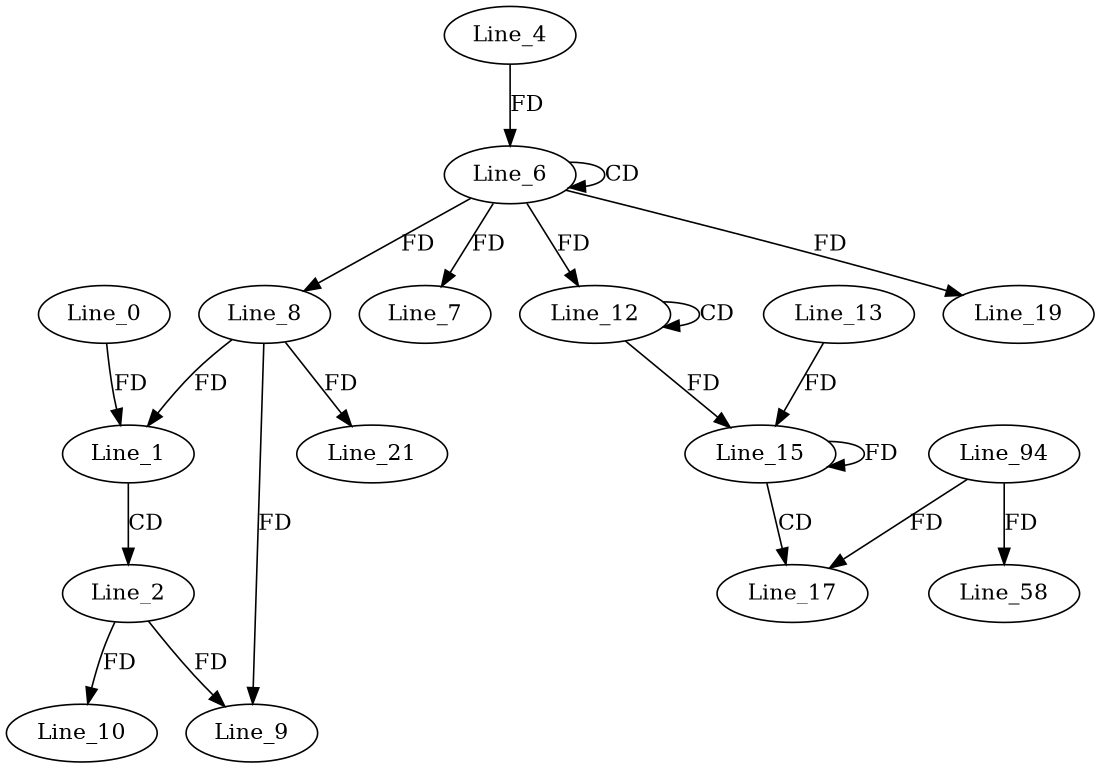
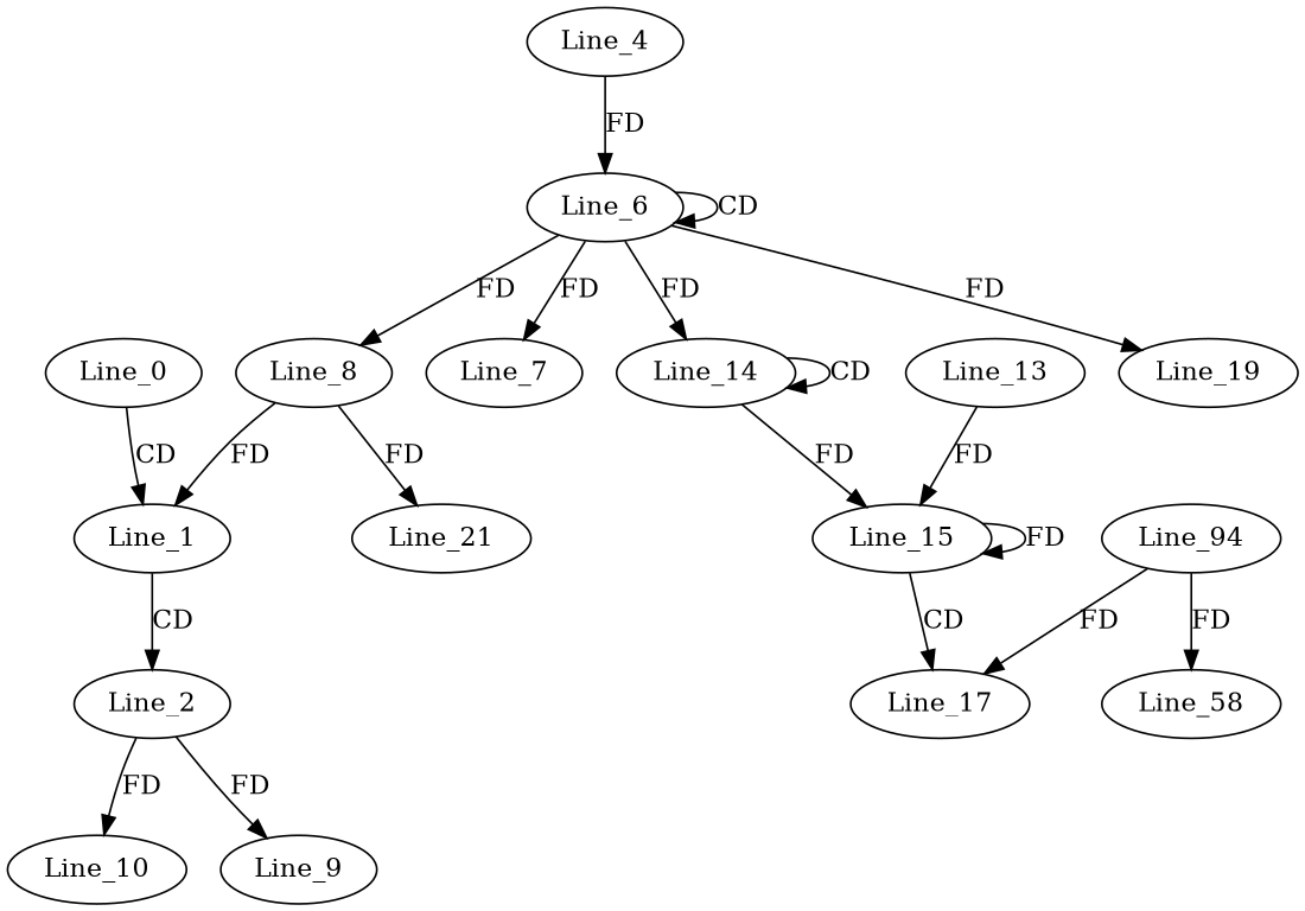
  digraph {
    Line_0
    Line_1
    Line_2
    Line_9
    Line_10
    Line_6
    Line_7
    Line_8
-   Line_12
+   Line_12 [label=Line_14]
    Line_19
    n11 [label=Line_21]
    Line_15
    Line_4
    n14 [label=Line_17]
    Line_13
    n16 [label=Line_94]
    n17 [label=Line_58]
-   Line_0 -> Line_1 [label=FD]
+   Line_0 -> Line_1 [label=CD]
    Line_1 -> Line_2 [label=CD]
    Line_2 -> Line_9 [label=FD]
    Line_2 -> Line_10 [label=FD]
    Line_6 -> Line_6 [label=CD]
    Line_6 -> Line_7 [label=FD]
    Line_6 -> Line_8 [label=FD]
    Line_6 -> Line_12 [label=FD]
    Line_6 -> Line_19 [label=FD]
    Line_8 -> Line_1 [label=FD]
-   Line_8 -> Line_9 [label=FD]
    Line_8 -> n11 [label=FD]
    Line_12 -> Line_12 [label=CD]
    Line_12 -> Line_15 [label=FD]
    Line_15 -> Line_15 [label=FD]
    Line_15 -> n14 [label=CD]
    Line_4 -> Line_6 [label=FD]
    Line_13 -> Line_15 [label=FD]
    n16 -> n14 [label=FD]
    n16 -> n17 [label=FD]
  }
